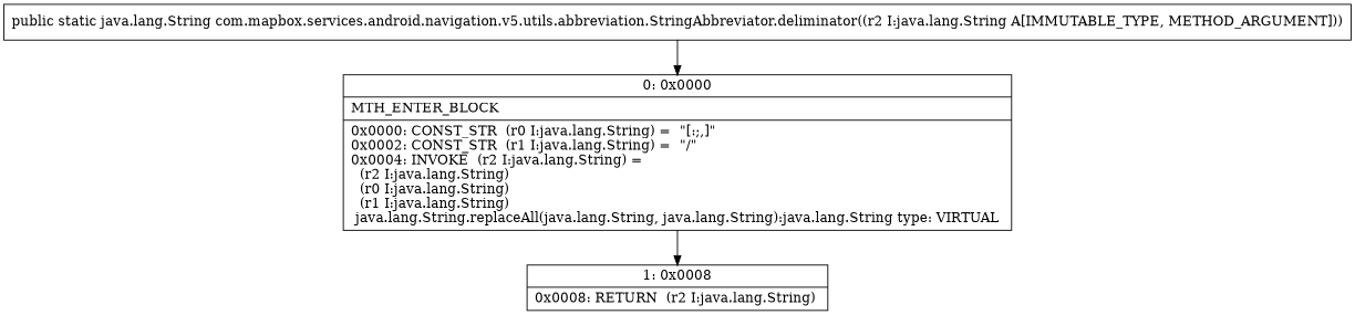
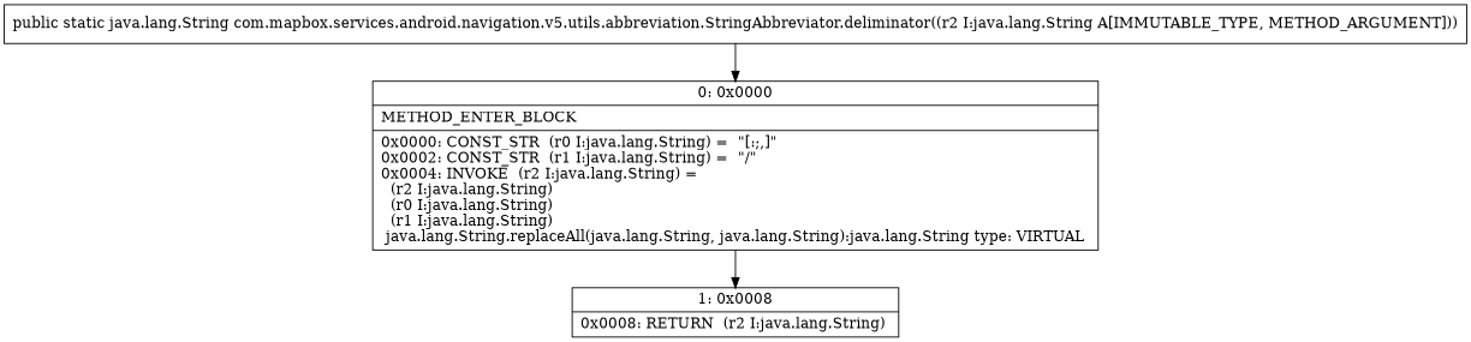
  digraph {
    node [shape=record]
-   n1 [label="{0\:\ 0x0000|MTH_ENTER_BLOCK\l|0x0000: CONST_STR  (r0 I:java.lang.String) =  \"[:;,]\" \l0x0002: CONST_STR  (r1 I:java.lang.String) =  \"\/\" \l0x0004: INVOKE  (r2 I:java.lang.String) = \l  (r2 I:java.lang.String)\l  (r0 I:java.lang.String)\l  (r1 I:java.lang.String)\l java.lang.String.replaceAll(java.lang.String, java.lang.String):java.lang.String type: VIRTUAL \l}"]
+   n1 [label="{0\:\ 0x0000|METHOD_ENTER_BLOCK\l|0x0000: CONST_STR  (r0 I:java.lang.String) =  \"[:;,]\" \l0x0002: CONST_STR  (r1 I:java.lang.String) =  \"\/\" \l0x0004: INVOKE  (r2 I:java.lang.String) = \l  (r2 I:java.lang.String)\l  (r0 I:java.lang.String)\l  (r1 I:java.lang.String)\l java.lang.String.replaceAll(java.lang.String, java.lang.String):java.lang.String type: VIRTUAL \l}"]
    n2 [label="{1\:\ 0x0008|0x0008: RETURN  (r2 I:java.lang.String) \l}"]
    n3 [label="{public static java.lang.String com.mapbox.services.android.navigation.v5.utils.abbreviation.StringAbbreviator.deliminator((r2 I:java.lang.String A[IMMUTABLE_TYPE, METHOD_ARGUMENT])) }"]
    n1 -> n2
    n3 -> n1
  }
